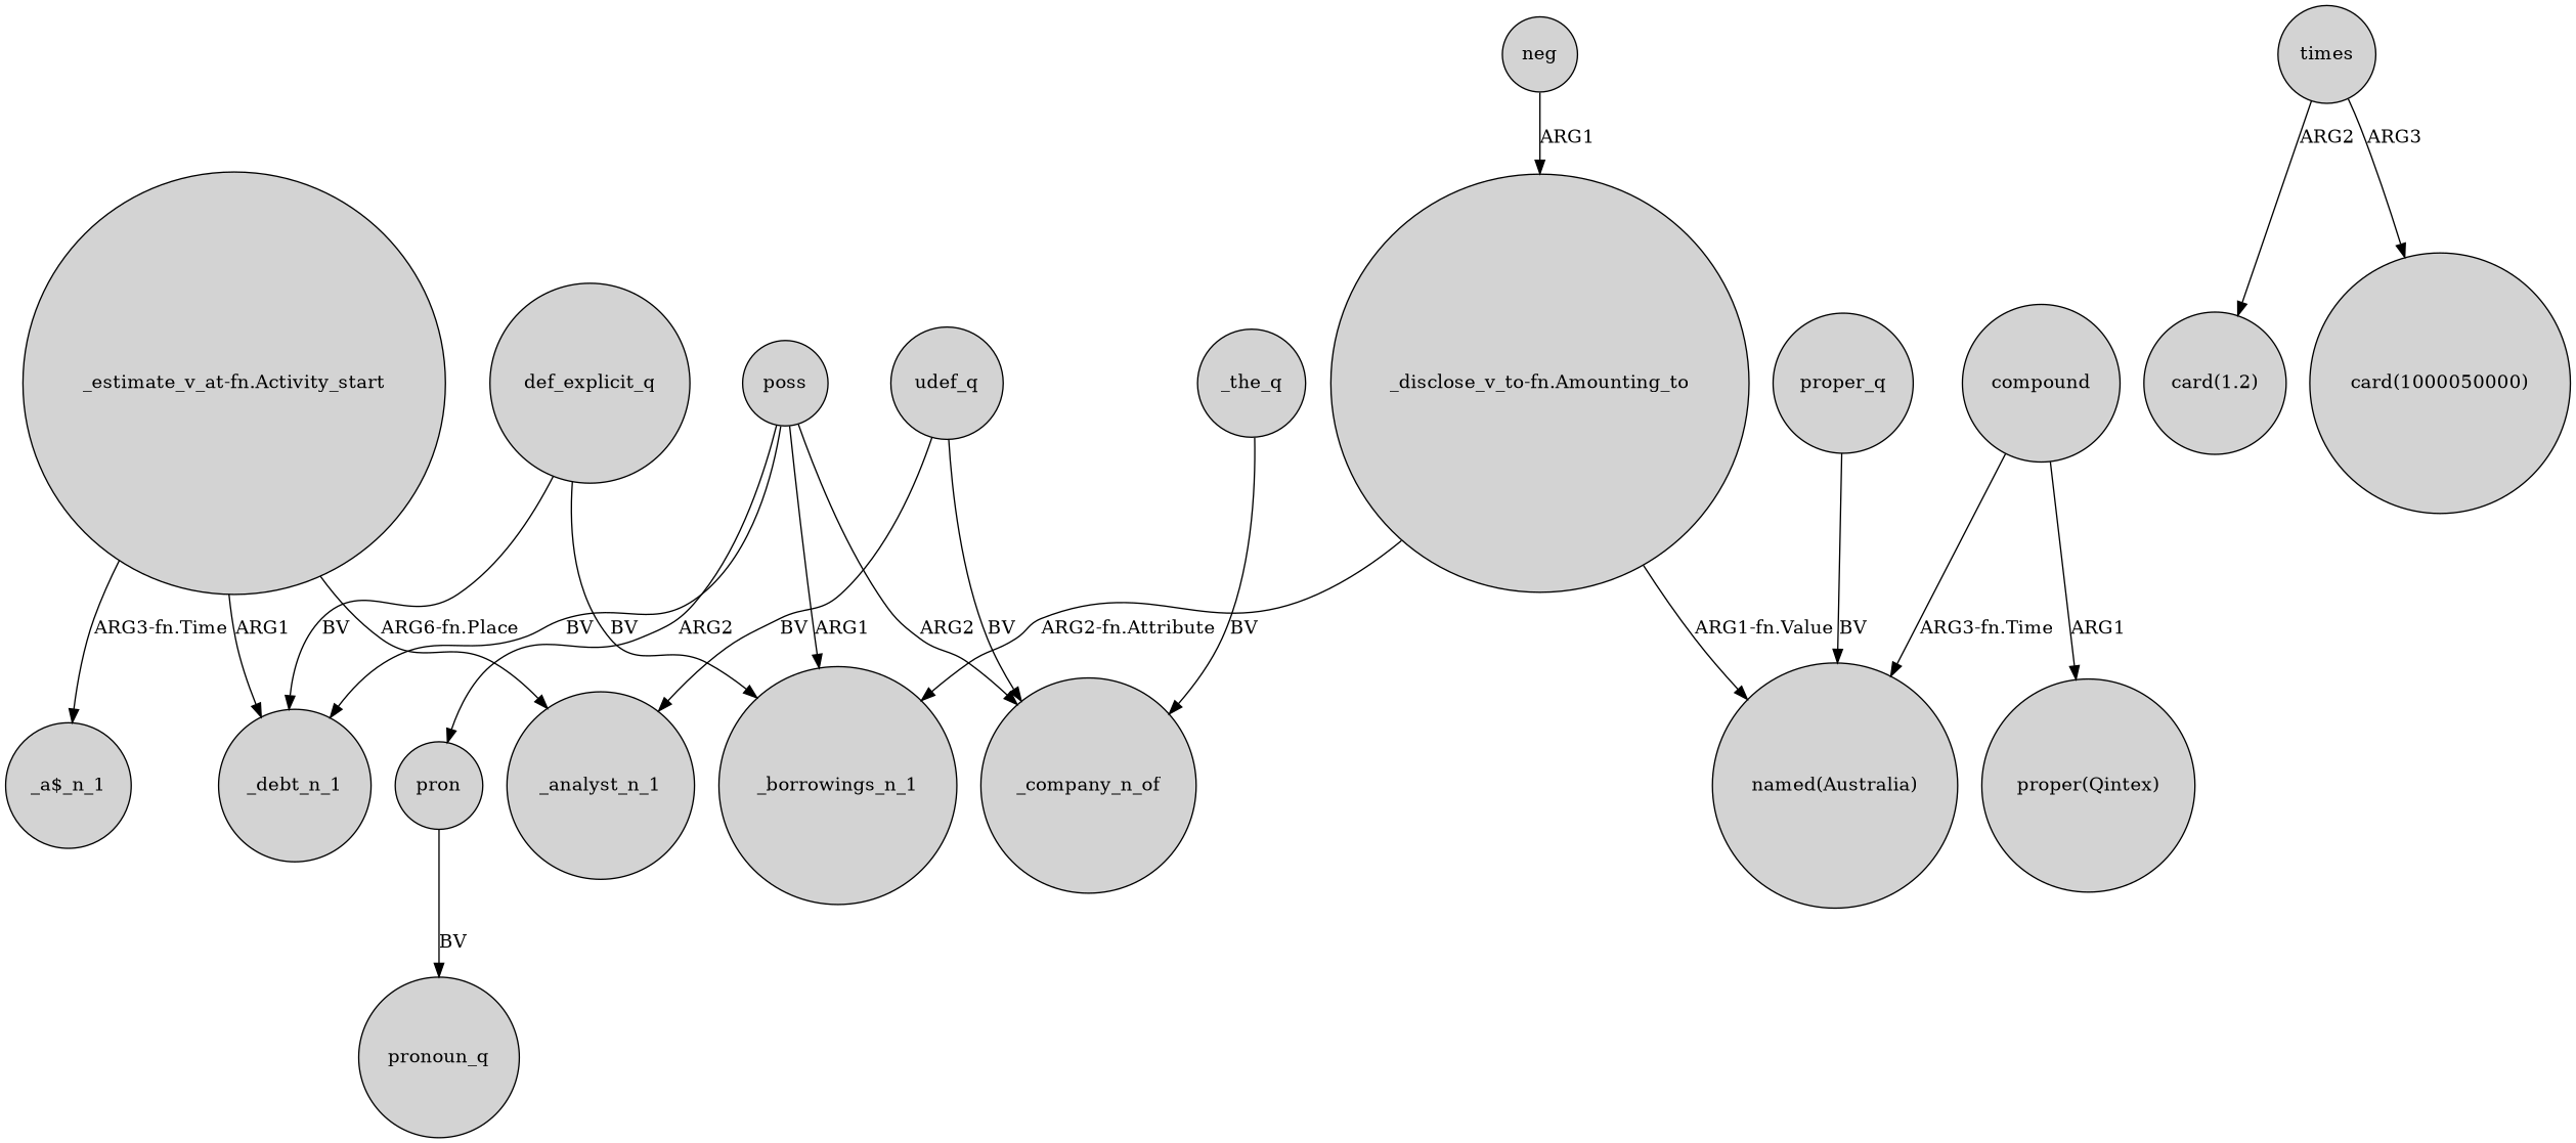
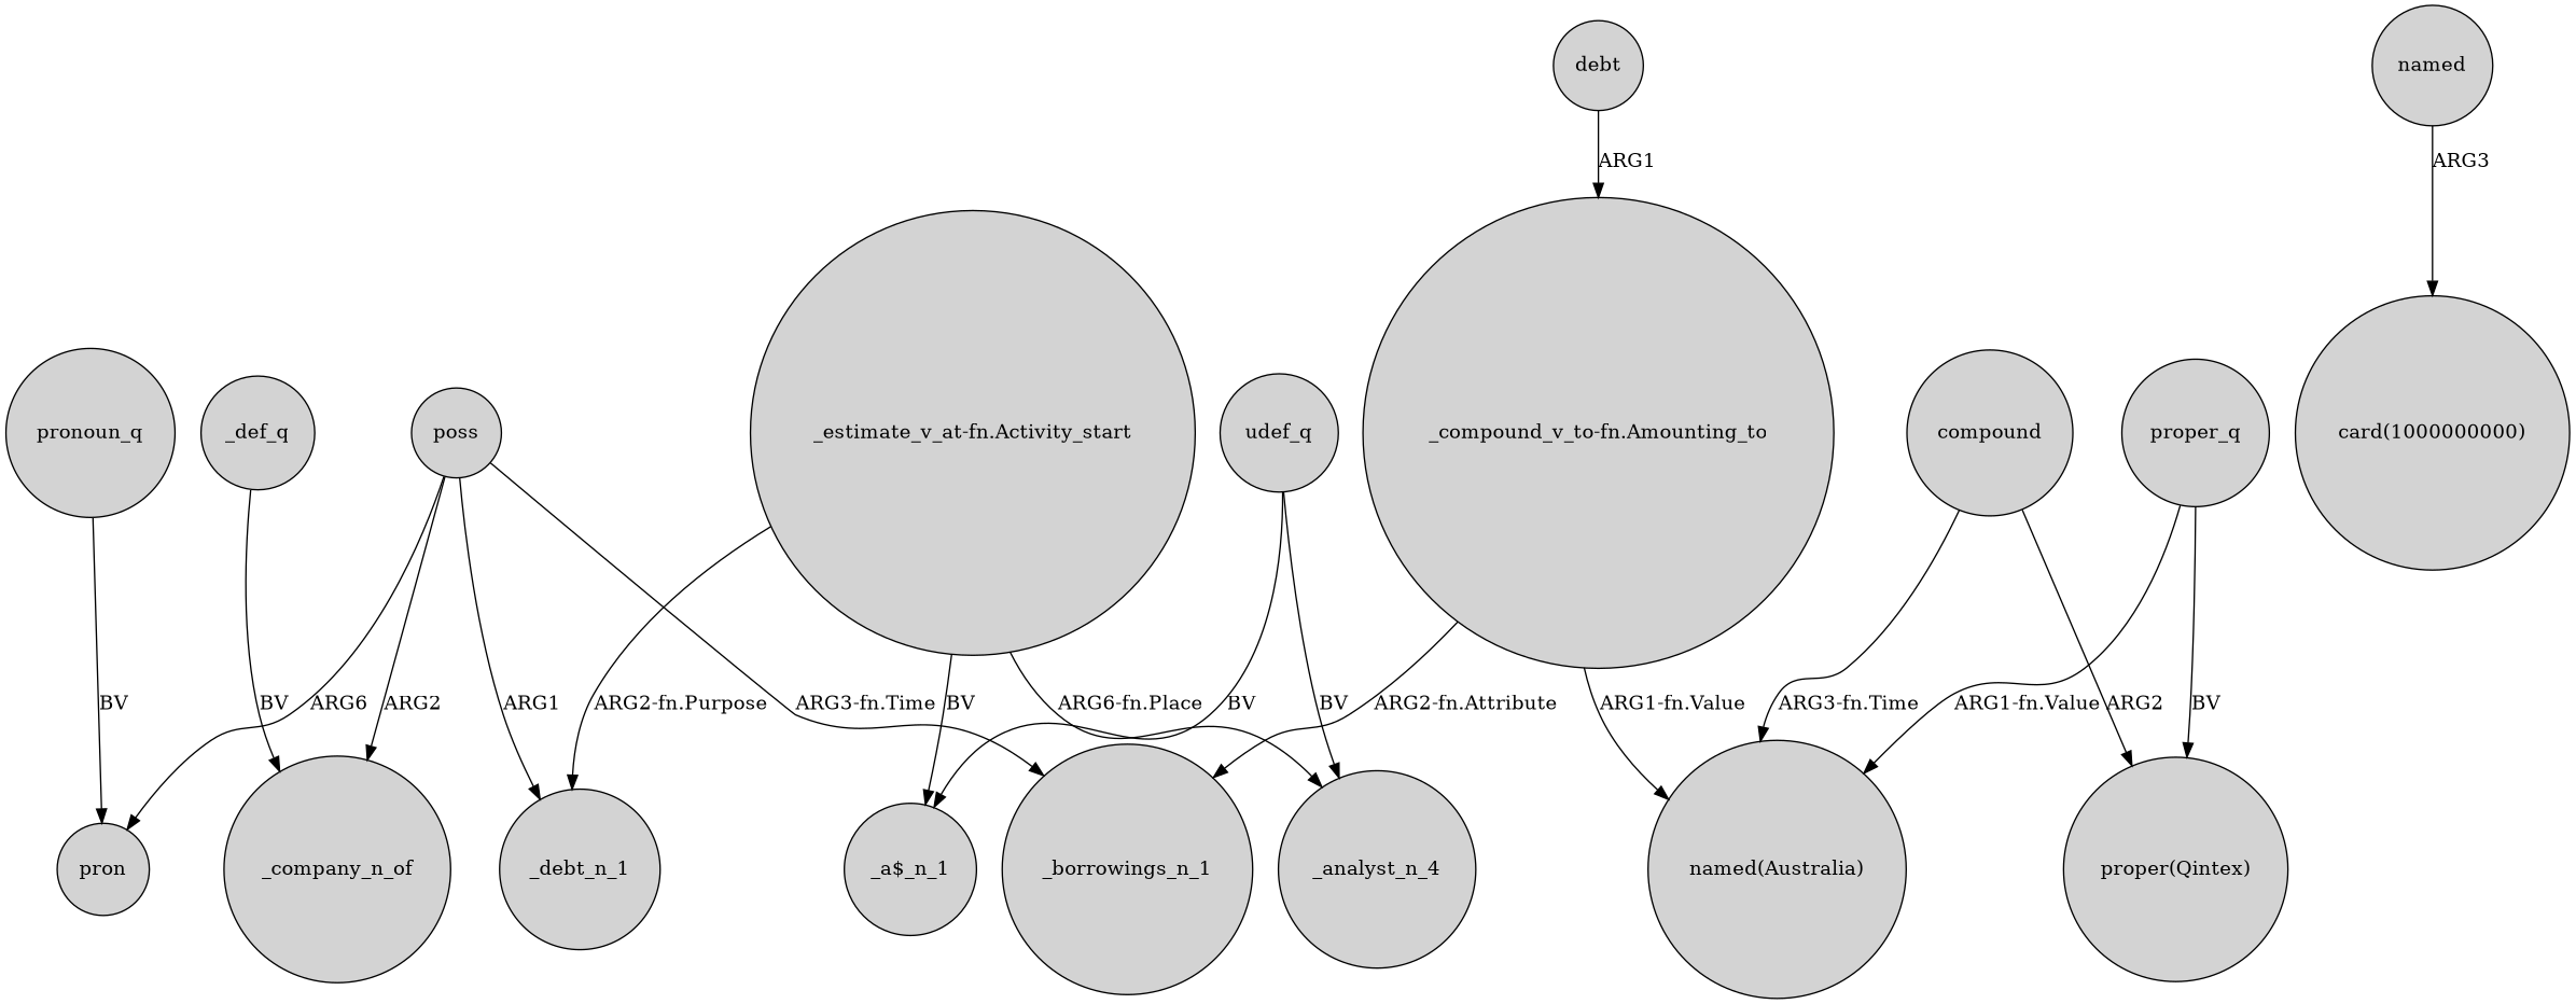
  digraph {
    node [shape=circle style=filled]
-   "_disclose_v_to-fn.Amounting_to"
+   "_disclose_v_to-fn.Amounting_to" [label="_compound_v_to-fn.Amounting_to"]
    _borrowings_n_1
    "named(Australia)"
    udef_q
-   _analyst_n_1
+   _analyst_n_1 [label=_analyst_n_4]
    "_a$_n_1"
-   times
-   "card(1.2)"
-   "card(1000000000)" [label="card(1000050000)"]
+   times [label=named]
+   "card(1000000000)"
    poss
    _debt_n_1
    pron
    _company_n_of
    "_estimate_v_at-fn.Activity_start"
-   def_explicit_q
    proper_q
    n17 [label="proper(Qintex)"]
    pronoun_q
    compound
-   _the_q
-   neg
+   _the_q [label=_def_q]
+   neg [label=debt]
    "_disclose_v_to-fn.Amounting_to" -> _borrowings_n_1 [label="ARG2-fn.Attribute"]
    "_disclose_v_to-fn.Amounting_to" -> "named(Australia)" [label="ARG1-fn.Value"]
    udef_q -> _analyst_n_1 [label=BV]
-   udef_q -> _company_n_of [label=BV]
-   times -> "card(1.2)" [label=ARG2]
+   udef_q -> "_a$_n_1" [label=BV]
    times -> "card(1000000000)" [label=ARG3]
-   poss -> _borrowings_n_1 [label=ARG1]
-   poss -> _debt_n_1 [label=BV]
-   poss -> pron [label=ARG2]
+   poss -> _borrowings_n_1 [label="ARG3-fn.Time"]
+   poss -> _debt_n_1 [label=ARG1]
+   poss -> pron [label=ARG6]
    poss -> _company_n_of [label=ARG2]
    "_estimate_v_at-fn.Activity_start" -> _analyst_n_1 [label="ARG6-fn.Place"]
-   "_estimate_v_at-fn.Activity_start" -> "_a$_n_1" [label="ARG3-fn.Time"]
-   "_estimate_v_at-fn.Activity_start" -> _debt_n_1 [label=ARG1]
-   def_explicit_q -> _borrowings_n_1 [label=BV]
-   def_explicit_q -> _debt_n_1 [label=BV]
-   proper_q -> "named(Australia)" [label=BV]
-   pron -> pronoun_q [label=BV]
+   "_estimate_v_at-fn.Activity_start" -> "_a$_n_1" [label=BV]
+   "_estimate_v_at-fn.Activity_start" -> _debt_n_1 [label="ARG2-fn.Purpose"]
+   proper_q -> "named(Australia)" [label="ARG1-fn.Value"]
+   proper_q -> n17 [label=BV]
+   pronoun_q -> pron [label=BV]
    compound -> "named(Australia)" [label="ARG3-fn.Time"]
-   compound -> n17 [label=ARG1]
+   compound -> n17 [label=ARG2]
    _the_q -> _company_n_of [label=BV]
    neg -> "_disclose_v_to-fn.Amounting_to" [label=ARG1]
  }
